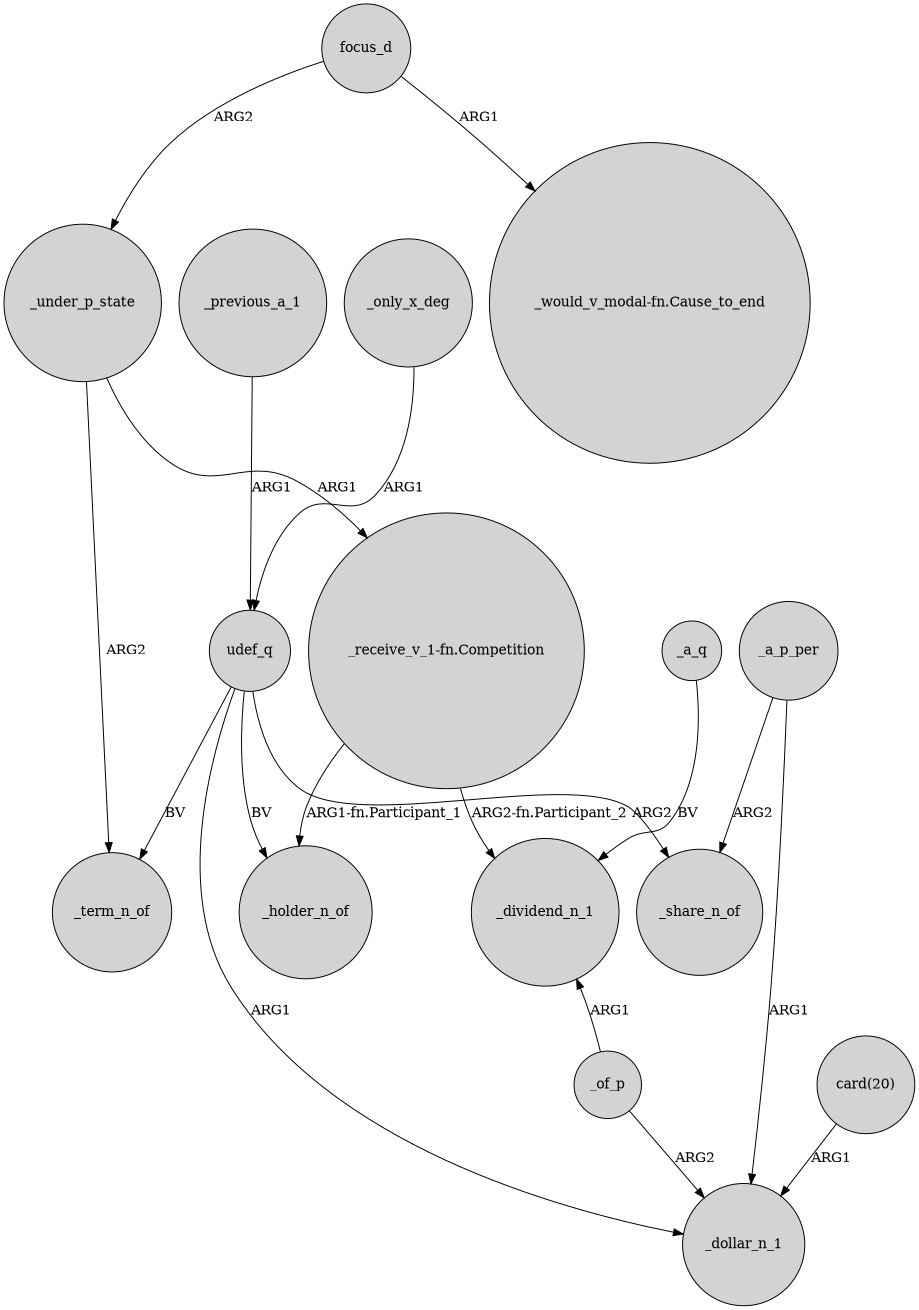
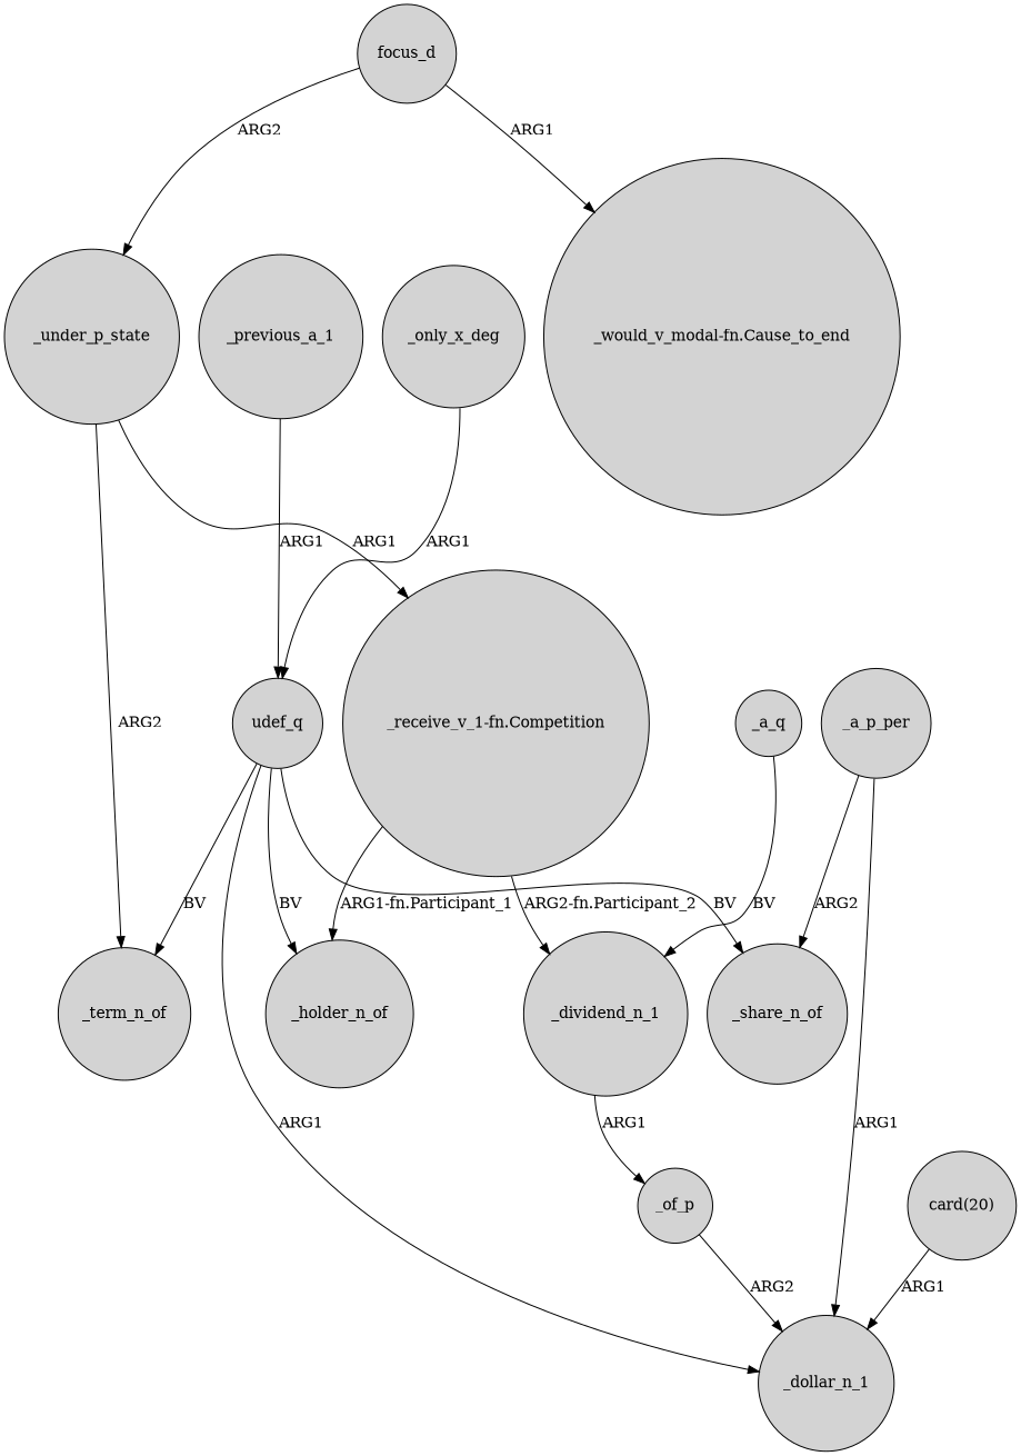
  digraph {
    fontname="DejaVu Serif"
    node [fontname="DejaVu Serif" shape=circle style=filled]
    edge [fontname="DejaVu Serif"]
    udef_q
    _term_n_of
    _holder_n_of
    _share_n_of
    _dollar_n_1
    "_receive_v_1-fn.Competition"
    _dividend_n_1
    _of_p
    _a_q
    _under_p_state
    _a_p_per
    _previous_a_1
    focus_d
    "_would_v_modal-fn.Cause_to_end"
    _only_x_deg
    "card(20)"
    udef_q -> _term_n_of [label=BV]
    udef_q -> _holder_n_of [label=BV]
-   udef_q -> _share_n_of [label=ARG2]
+   udef_q -> _share_n_of [label=BV]
    udef_q -> _dollar_n_1 [label=ARG1]
    "_receive_v_1-fn.Competition" -> _holder_n_of [label="ARG1-fn.Participant_1"]
    "_receive_v_1-fn.Competition" -> _dividend_n_1 [label="ARG2-fn.Participant_2"]
    _of_p -> _dollar_n_1 [label=ARG2]
-   _of_p -> _dividend_n_1 [label=ARG1]
+   _dividend_n_1 -> _of_p [label=ARG1]
    _a_q -> _dividend_n_1 [label=BV]
    _under_p_state -> _term_n_of [label=ARG2]
    _under_p_state -> "_receive_v_1-fn.Competition" [label=ARG1]
    _a_p_per -> _share_n_of [label=ARG2]
    _a_p_per -> _dollar_n_1 [label=ARG1]
    _previous_a_1 -> udef_q [label=ARG1]
    focus_d -> _under_p_state [label=ARG2]
    focus_d -> "_would_v_modal-fn.Cause_to_end" [label=ARG1]
    _only_x_deg -> udef_q [label=ARG1]
    "card(20)" -> _dollar_n_1 [label=ARG1]
  }
